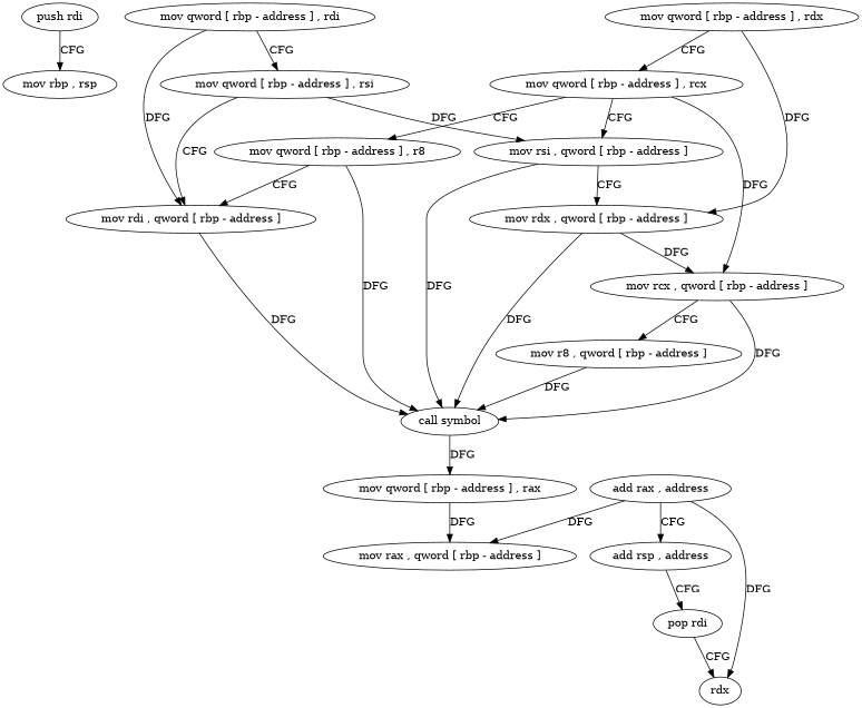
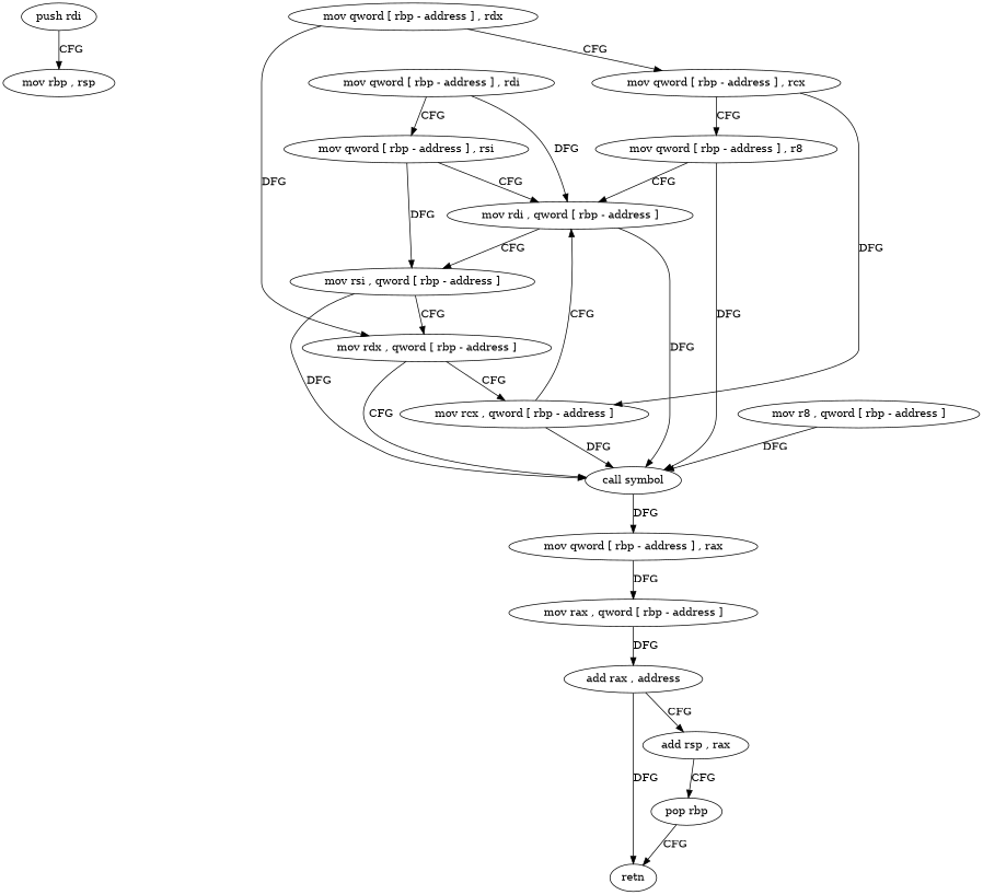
  digraph {
    n1 [label="push rdi"]
    n2 [label="mov rbp , rsp"]
    n3 [label="mov qword [ rbp - address ] , rdi"]
    n4 [label="mov qword [ rbp - address ] , rsi"]
    n5 [label="mov rdi , qword [ rbp - address ]"]
    n6 [label="mov rsi , qword [ rbp - address ]"]
    n7 [label="call symbol"]
    n8 [label="mov qword [ rbp - address ] , rdx"]
    n9 [label="mov qword [ rbp - address ] , rcx"]
    n10 [label="mov rdx , qword [ rbp - address ]"]
    n11 [label="mov qword [ rbp - address ] , r8"]
    n12 [label="mov rcx , qword [ rbp - address ]"]
    n13 [label="mov r8 , qword [ rbp - address ]"]
    n14 [label="mov qword [ rbp - address ] , rax"]
    n15 [label="mov rax , qword [ rbp - address ]"]
    n16 [label="add rax , address"]
-   n17 [label="add rsp , address"]
-   n18 [label=rdx]
-   n19 [label="pop rdi"]
+   n17 [label="add rsp , rax"]
+   n18 [label=retn]
+   n19 [label="pop rbp"]
    n1 -> n2 [label=CFG]
    n3 -> n4 [label=CFG]
    n3 -> n5 [label=DFG]
    n4 -> n5 [label=CFG]
    n4 -> n6 [label=DFG]
-   n9 -> n6 [label=CFG]
+   n5 -> n6 [label=CFG]
    n5 -> n7 [label=DFG]
    n6 -> n7 [label=DFG]
    n6 -> n10 [label=CFG]
    n7 -> n14 [label=DFG]
    n8 -> n9 [label=CFG]
    n8 -> n10 [label=DFG]
    n9 -> n11 [label=CFG]
    n9 -> n12 [label=DFG]
-   n10 -> n7 [label=DFG]
-   n10 -> n12 [label=DFG]
+   n10 -> n7 [label=CFG]
+   n10 -> n12 [label=CFG]
    n11 -> n5 [label=CFG]
    n11 -> n7 [label=DFG]
    n12 -> n7 [label=DFG]
-   n12 -> n13 [label=CFG]
+   n12 -> n5 [label=CFG]
    n13 -> n7 [label=DFG]
    n14 -> n15 [label=DFG]
-   n16 -> n15 [label=DFG]
+   n15 -> n16 [label=DFG]
    n16 -> n17 [label=CFG]
    n16 -> n18 [label=DFG]
    n17 -> n19 [label=CFG]
    n19 -> n18 [label=CFG]
  }
